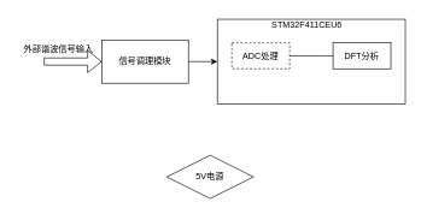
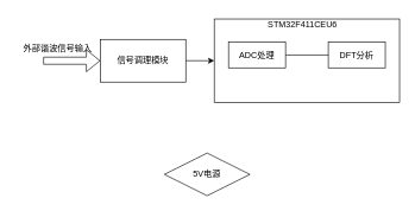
  <mxCell id="0" />
  <mxCell id="1" parent="0" />
  <mxCell id="2" value="" style="rounded=0;whiteSpace=wrap;html=1;" vertex="1" parent="1"><mxGeometry x="300" y="26.25" width="260" height="117.5" as="geometry" /></mxCell>
  <mxCell id="3" value="信号调理模块" style="rounded=0;whiteSpace=wrap;html=1;" vertex="1" parent="1"><mxGeometry x="140" y="55" width="120" height="60" as="geometry" /></mxCell>
  <mxCell id="4" value="" style="shape=flexArrow;endArrow=classic;html=1;rounded=0;entryX=0;entryY=0.5;entryDx=0;entryDy=0;" edge="1" parent="1" target="3"><mxGeometry width="50" height="50" relative="1" as="geometry"><mxPoint x="60" y="85" as="sourcePoint" /><mxPoint x="120" y="75" as="targetPoint" /></mxGeometry></mxCell>
  <mxCell id="5" value="外部谐波信号输入" style="text;html=1;align=center;verticalAlign=middle;resizable=0;points=[];autosize=1;strokeColor=none;fillColor=none;" vertex="1" parent="1"><mxGeometry x="20" y="53" width="120" height="30" as="geometry" /></mxCell>
  <mxCell id="6" value="" style="edgeStyle=orthogonalEdgeStyle;rounded=0;orthogonalLoop=1;jettySize=auto;html=1;" edge="1" parent="1" source="7"><mxGeometry relative="1" as="geometry"><mxPoint x="480" y="77" as="targetPoint" /></mxGeometry></mxCell>
- <mxCell id="7" value="ADC处理" style="rounded=0;whiteSpace=wrap;html=1;dashed=1;" vertex="1" parent="1"><mxGeometry x="320" y="59" width="80" height="36" as="geometry" /></mxCell>
+ <mxCell id="7" value="ADC处理" style="rounded=0;whiteSpace=wrap;html=1;" vertex="1" parent="1"><mxGeometry x="320" y="59" width="80" height="36" as="geometry" /></mxCell>
  <mxCell id="8" value="DFT分析" style="rounded=0;whiteSpace=wrap;html=1;" vertex="1" parent="1"><mxGeometry x="460" y="59" width="80" height="36" as="geometry" /></mxCell>
  <mxCell id="9" value="&lt;div class=&quot;richTextContainer text-align-left&quot; dir=&quot;auto&quot;&gt;&lt;span style=&quot;white-space: pre;&quot; data-eleid=&quot;3&quot; class=&quot;text-only&quot;&gt;STM32F411CEU6&lt;/span&gt;&lt;/div&gt;" style="text;html=1;align=center;verticalAlign=middle;whiteSpace=wrap;rounded=0;" vertex="1" parent="1"><mxGeometry x="394" y="20" width="60" height="30" as="geometry" /></mxCell>
  <mxCell id="10" value="" style="endArrow=classic;html=1;rounded=0;entryX=0;entryY=0.5;entryDx=0;entryDy=0;exitX=1;exitY=0.5;exitDx=0;exitDy=0;" edge="1" parent="1" source="3" target="2"><mxGeometry width="50" height="50" relative="1" as="geometry"><mxPoint x="260" y="85" as="sourcePoint" /><mxPoint x="310" y="35" as="targetPoint" /></mxGeometry></mxCell>
  <mxCell id="11" style="edgeStyle=orthogonalEdgeStyle;rounded=0;orthogonalLoop=1;jettySize=auto;html=1;exitX=0.5;exitY=1;exitDx=0;exitDy=0;" edge="1" parent="1" source="2" target="2"><mxGeometry relative="1" as="geometry" /></mxCell>
  <mxCell id="12" value="5V电源" style="rhombus;whiteSpace=wrap;html=1;" vertex="1" parent="1"><mxGeometry x="230" y="215" width="120" height="60" as="geometry" /></mxCell>
